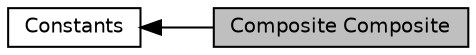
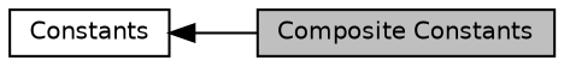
  digraph {
    rankdir=LR
    node [color=black fontname=Helvetica fontsize=10 shape=box]
    n1 [height=0.2 label=Constants width=0.4]
-   n2 [fillcolor=grey75 fontcolor=black height=0.2 label="Composite Composite" style=filled width=0.4]
+   n2 [fillcolor=grey75 fontcolor=black height=0.2 label="Composite Constants" style=filled width=0.4]
    n1 -> n2 [dir=back fontname=Helvetica fontsize=10 labelfontname=Helvetica labelfontsize=10 shape=plaintext style=solid]
  }
